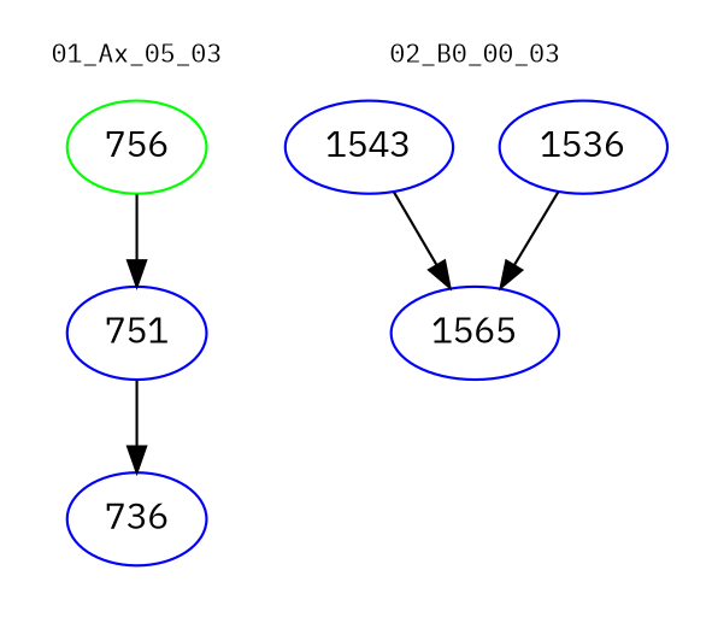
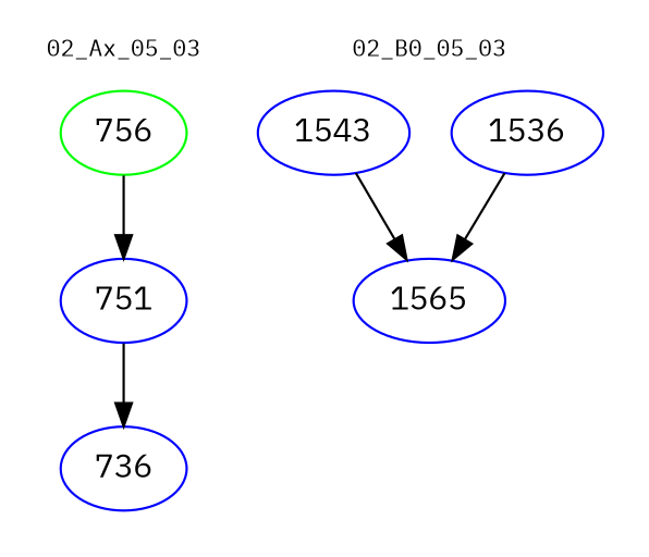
  digraph {
    fontname="IBM Plex Mono"
    node [color=blue fontname="IBM Plex Mono"]
    edge [color=black fontname="IBM Plex Mono"]
    n1 [color=green label=756]
    n2 [label=751]
    n3 [label=736]
    n4 [label=1536]
    n5 [label=1543]
    n6 [label=1565]
    subgraph cluster_1 {
      color=white
      fontsize=10
-     label="01_Ax_05_03"
+     label="02_Ax_05_03"
      n1
      n2
      n3
    }
    subgraph cluster_2 {
      color=white
      fontsize=10
-     label="02_B0_00_03"
+     label="02_B0_05_03"
      n4
      n5
      n6
    }
    n1 -> n2
    n2 -> n3
    n4 -> n6
    n5 -> n6
  }
